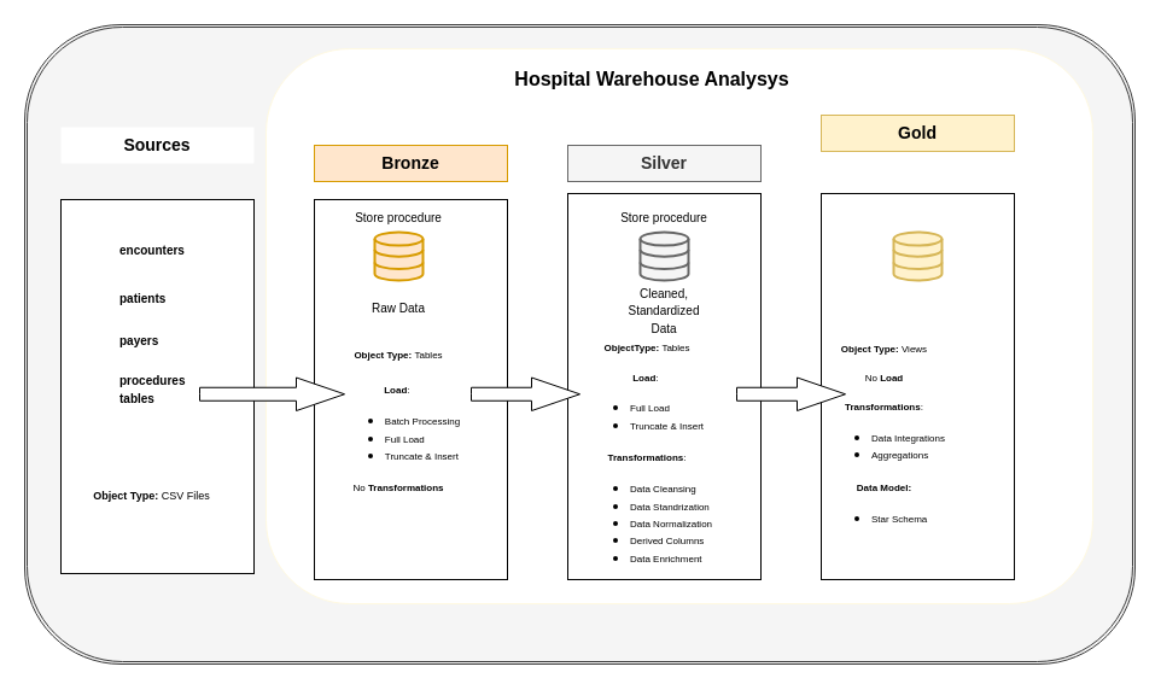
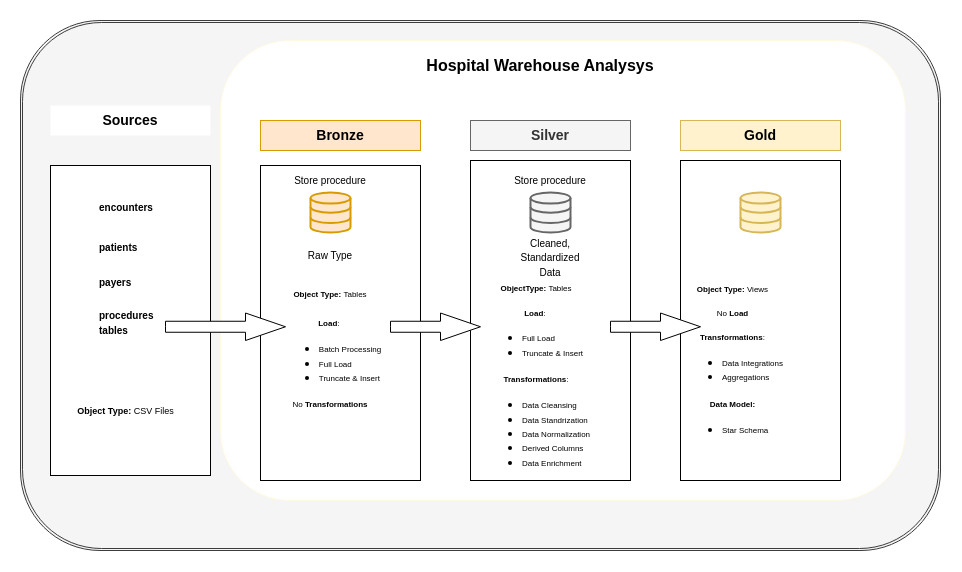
  <mxCell id="0" />
  <mxCell id="1" parent="0" />
  <mxCell id="2" value="" style="shape=ext;double=1;rounded=1;whiteSpace=wrap;html=1;fillColor=#f5f5f5;strokeColor=#3C3C3C;gradientColor=#F5F5F5;" parent="1" vertex="1"><mxGeometry x="20" y="20" width="920" height="530" as="geometry" /></mxCell>
  <mxCell id="3" value="" style="rounded=1;whiteSpace=wrap;html=1;strokeColor=light-dark(#fff9e1, #996500);" parent="1" vertex="1"><mxGeometry x="220" y="40" width="685" height="460" as="geometry" /></mxCell>
  <mxCell id="4" value="&lt;font style=&quot;font-size: 14px;&quot;&gt;&lt;b&gt;Bronze&lt;/b&gt;&lt;/font&gt;" style="text;html=1;align=center;verticalAlign=middle;whiteSpace=wrap;rounded=0;fillColor=#ffe6cc;strokeColor=#d79b00;" parent="1" vertex="1"><mxGeometry x="260" y="120" width="160" height="30" as="geometry" /></mxCell>
  <mxCell id="5" value="&lt;div&gt;&lt;font style=&quot;&quot;&gt;&lt;br&gt;&lt;/font&gt;&lt;/div&gt;" style="rounded=0;whiteSpace=wrap;html=1;" parent="1" vertex="1"><mxGeometry x="260" y="165" width="160" height="315" as="geometry" /></mxCell>
  <mxCell id="6" value="&lt;font style=&quot;font-size: 14px;&quot;&gt;&lt;b&gt;Silver&lt;/b&gt;&lt;/font&gt;" style="text;html=1;align=center;verticalAlign=middle;whiteSpace=wrap;rounded=0;fillColor=#f5f5f5;strokeColor=#666666;fontColor=#333333;" parent="1" vertex="1"><mxGeometry x="470" y="120" width="160" height="30" as="geometry" /></mxCell>
  <mxCell id="7" value="" style="rounded=0;whiteSpace=wrap;html=1;" parent="1" vertex="1"><mxGeometry x="470" y="160" width="160" height="320" as="geometry" /></mxCell>
- <mxCell id="8" value="&lt;font style=&quot;font-size: 14px;&quot;&gt;&lt;b&gt;Gold&lt;/b&gt;&lt;/font&gt;" style="text;html=1;align=center;verticalAlign=middle;whiteSpace=wrap;rounded=0;fillColor=#fff2cc;strokeColor=#d6b656;" parent="1" vertex="1"><mxGeometry x="680" y="95" width="160" height="30" as="geometry" /></mxCell>
+ <mxCell id="8" value="&lt;font style=&quot;font-size: 14px;&quot;&gt;&lt;b&gt;Gold&lt;/b&gt;&lt;/font&gt;" style="text;html=1;align=center;verticalAlign=middle;whiteSpace=wrap;rounded=0;fillColor=#fff2cc;strokeColor=#d6b656;" parent="1" vertex="1"><mxGeometry x="680" y="120" width="160" height="30" as="geometry" /></mxCell>
  <mxCell id="9" value="" style="rounded=0;whiteSpace=wrap;html=1;" parent="1" vertex="1"><mxGeometry x="680" y="160" width="160" height="320" as="geometry" /></mxCell>
  <mxCell id="10" value="&lt;b&gt;&lt;font face=&quot;Helvetica&quot; style=&quot;font-size: 16px;&quot;&gt;Hospital Warehouse Analysys&lt;/font&gt;&lt;/b&gt;" style="text;html=1;align=center;verticalAlign=middle;whiteSpace=wrap;rounded=0;" parent="1" vertex="1"><mxGeometry x="410" y="50" width="260" height="30" as="geometry" /></mxCell>
  <mxCell id="11" value="&lt;span style=&quot;font-size: 14px;&quot;&gt;&lt;b&gt;Sources&lt;/b&gt;&lt;/span&gt;" style="text;html=1;align=center;verticalAlign=middle;whiteSpace=wrap;rounded=0;fillColor=default;" parent="1" vertex="1"><mxGeometry x="50" y="105" width="160" height="30" as="geometry" /></mxCell>
  <mxCell id="12" value="" style="rounded=0;whiteSpace=wrap;html=1;" parent="1" vertex="1"><mxGeometry x="50" y="165" width="160" height="310" as="geometry" /></mxCell>
  <mxCell id="13" value="&lt;b&gt;&lt;font style=&quot;font-size: 10px;&quot;&gt;encounters&lt;/font&gt;&lt;/b&gt;" style="text;html=1;align=left;verticalAlign=middle;whiteSpace=wrap;rounded=0;" parent="1" vertex="1"><mxGeometry x="97" y="192" width="80" height="30" as="geometry" /></mxCell>
  <mxCell id="14" value="&lt;b&gt;&lt;font style=&quot;font-size: 10px;&quot;&gt;patients&lt;/font&gt;&lt;/b&gt;" style="text;html=1;align=left;verticalAlign=middle;whiteSpace=wrap;rounded=0;" parent="1" vertex="1"><mxGeometry x="97" y="232" width="80" height="30" as="geometry" /></mxCell>
  <mxCell id="15" value="&lt;b&gt;&lt;font style=&quot;font-size: 10px;&quot;&gt;payers&lt;/font&gt;&lt;/b&gt;" style="text;html=1;align=left;verticalAlign=middle;whiteSpace=wrap;rounded=0;" parent="1" vertex="1"><mxGeometry x="97" y="267" width="80" height="30" as="geometry" /></mxCell>
  <mxCell id="16" value="" style="shape=image;html=1;verticalAlign=top;verticalLabelPosition=bottom;labelBackgroundColor=#ffffff;imageAspect=0;aspect=fixed;image=https://cdn2.iconfinder.com/data/icons/simple-files/128/csv1.png" parent="1" vertex="1"><mxGeometry x="72" y="312" width="20" height="20" as="geometry" /></mxCell>
  <mxCell id="17" value="&lt;b&gt;&lt;font style=&quot;font-size: 10px;&quot;&gt;procedures&lt;br&gt;tables&lt;/font&gt;&lt;/b&gt;" style="text;html=1;align=left;verticalAlign=middle;whiteSpace=wrap;rounded=0;" parent="1" vertex="1"><mxGeometry x="97" y="304.5" width="90" height="35" as="geometry" /></mxCell>
  <mxCell id="18" value="" style="shape=image;html=1;verticalAlign=top;verticalLabelPosition=bottom;labelBackgroundColor=#ffffff;imageAspect=0;aspect=fixed;image=https://cdn2.iconfinder.com/data/icons/simple-files/128/csv1.png" parent="1" vertex="1"><mxGeometry x="72" y="277" width="20" height="20" as="geometry" /></mxCell>
  <mxCell id="19" value="" style="shape=image;html=1;verticalAlign=top;verticalLabelPosition=bottom;labelBackgroundColor=#ffffff;imageAspect=0;aspect=fixed;image=https://cdn2.iconfinder.com/data/icons/simple-files/128/csv1.png" parent="1" vertex="1"><mxGeometry x="72" y="237" width="20" height="20" as="geometry" /></mxCell>
  <mxCell id="20" value="" style="shape=image;html=1;verticalAlign=top;verticalLabelPosition=bottom;labelBackgroundColor=#ffffff;imageAspect=0;aspect=fixed;image=https://cdn2.iconfinder.com/data/icons/simple-files/128/csv1.png" parent="1" vertex="1"><mxGeometry x="72" y="197" width="20" height="20" as="geometry" /></mxCell>
  <mxCell id="21" value="&lt;font style=&quot;font-size: 9px;&quot;&gt;&lt;br&gt;&lt;b style=&quot;forced-color-adjust: none; color: rgb(0, 0, 0); font-style: normal; font-variant-ligatures: normal; font-variant-caps: normal; letter-spacing: normal; orphans: 2; text-align: left; text-indent: 0px; text-transform: none; widows: 2; word-spacing: 0px; -webkit-text-stroke-width: 0px; white-space: normal; background-color: initial; text-decoration-thickness: initial; text-decoration-style: initial; text-decoration-color: initial;&quot;&gt;&lt;font face=&quot;Helvetica&quot; style=&quot;&quot;&gt;Object Type:&lt;/font&gt;&lt;/b&gt;&lt;span style=&quot;forced-color-adjust: none; color: rgb(0, 0, 0); font-style: normal; font-variant-ligatures: normal; font-variant-caps: normal; font-weight: 400; letter-spacing: normal; orphans: 2; text-align: left; text-indent: 0px; text-transform: none; widows: 2; word-spacing: 0px; -webkit-text-stroke-width: 0px; white-space: normal; background-color: initial; text-decoration-thickness: initial; text-decoration-style: initial; text-decoration-color: initial;&quot;&gt;&lt;font face=&quot;Helvetica&quot; style=&quot;&quot;&gt;&amp;nbsp;CSV Files&lt;/font&gt;&lt;br style=&quot;forced-color-adjust: none;&quot;&gt;&lt;/span&gt;&lt;/font&gt;&lt;div&gt;&lt;br&gt;&lt;/div&gt;" style="text;html=1;align=center;verticalAlign=middle;whiteSpace=wrap;rounded=0;" parent="1" vertex="1"><mxGeometry x="57.5" y="400" width="135" height="20" as="geometry" /></mxCell>
  <mxCell id="22" value="" style="html=1;verticalLabelPosition=bottom;align=center;labelBackgroundColor=#ffffff;verticalAlign=top;strokeWidth=2;strokeColor=#d79b00;shadow=0;dashed=0;shape=mxgraph.ios7.icons.data;fillColor=#ffe6cc;" parent="1" vertex="1"><mxGeometry x="310" y="192" width="40" height="40" as="geometry" /></mxCell>
  <mxCell id="23" value="&lt;font style=&quot;font-size: 10px;&quot;&gt;Store procedure&lt;/font&gt;" style="text;html=1;align=center;verticalAlign=middle;whiteSpace=wrap;rounded=0;" parent="1" vertex="1"><mxGeometry x="285" y="165" width="90" height="30" as="geometry" /></mxCell>
- <mxCell id="24" value="&lt;font style=&quot;font-size: 10px;&quot;&gt;Raw Data&lt;/font&gt;" style="text;html=1;align=center;verticalAlign=middle;whiteSpace=wrap;rounded=0;" parent="1" vertex="1"><mxGeometry x="295" y="240" width="70" height="30" as="geometry" /></mxCell>
+ <mxCell id="24" value="&lt;font style=&quot;font-size: 10px;&quot;&gt;Raw Type&lt;/font&gt;" style="text;html=1;align=center;verticalAlign=middle;whiteSpace=wrap;rounded=0;" parent="1" vertex="1"><mxGeometry x="295" y="240" width="70" height="30" as="geometry" /></mxCell>
  <mxCell id="25" value="&lt;font style=&quot;font-size: 10px;&quot;&gt;Cleaned, Standardized Data&lt;/font&gt;" style="text;html=1;align=center;verticalAlign=middle;whiteSpace=wrap;rounded=0;" parent="1" vertex="1"><mxGeometry x="520" y="242" width="60" height="30" as="geometry" /></mxCell>
  <mxCell id="26" value="" style="html=1;verticalLabelPosition=bottom;align=center;labelBackgroundColor=#ffffff;verticalAlign=top;strokeWidth=2;strokeColor=#666666;shadow=0;dashed=0;shape=mxgraph.ios7.icons.data;fillColor=#f5f5f5;fontColor=#333333;" parent="1" vertex="1"><mxGeometry x="530" y="192" width="40" height="40" as="geometry" /></mxCell>
  <mxCell id="27" value="&lt;font style=&quot;font-size: 10px;&quot;&gt;Store procedure&lt;/font&gt;" style="text;html=1;align=center;verticalAlign=middle;whiteSpace=wrap;rounded=0;" parent="1" vertex="1"><mxGeometry x="505" y="165" width="90" height="30" as="geometry" /></mxCell>
  <mxCell id="28" value="&lt;div style=&quot;text-align: center;&quot;&gt;&lt;b style=&quot;font-size: 8px; background-color: initial; color: light-dark(rgb(0, 0, 0), rgb(255, 255, 255));&quot;&gt;ObjectType:&lt;/b&gt;&lt;span style=&quot;font-size: 8px; background-color: initial; color: light-dark(rgb(0, 0, 0), rgb(255, 255, 255));&quot;&gt;&amp;nbsp;Tables&lt;/span&gt;&lt;/div&gt;&lt;div style=&quot;text-align: center;&quot;&gt;&lt;span style=&quot;font-size: 8px; background-color: initial; color: light-dark(rgb(0, 0, 0), rgb(255, 255, 255));&quot;&gt;&lt;br&gt;&lt;/span&gt;&lt;/div&gt;&lt;font style=&quot;&quot;&gt;&lt;span style=&quot;font-size: 8px; background-color: initial;&quot;&gt;&lt;div style=&quot;text-align: center;&quot;&gt;&lt;b style=&quot;background-color: initial; color: light-dark(rgb(0, 0, 0), rgb(255, 255, 255));&quot;&gt;Load&lt;/b&gt;&lt;span style=&quot;background-color: initial; color: light-dark(rgb(0, 0, 0), rgb(255, 255, 255));&quot;&gt;:&amp;nbsp;&lt;/span&gt;&lt;/div&gt;&lt;/span&gt;&lt;/font&gt;&lt;div&gt;&lt;ul&gt;&lt;li&gt;&lt;span style=&quot;font-size: 8px; background-color: transparent; color: light-dark(rgb(0, 0, 0), rgb(255, 255, 255));&quot;&gt;Full Load&lt;/span&gt;&lt;/li&gt;&lt;li&gt;&lt;span style=&quot;font-size: 8px; background-color: transparent; color: light-dark(rgb(0, 0, 0), rgb(255, 255, 255));&quot;&gt;Truncate &amp;amp; Insert&lt;/span&gt;&lt;/li&gt;&lt;/ul&gt;&lt;/div&gt;&lt;div style=&quot;text-align: center;&quot;&gt;&lt;font style=&quot;font-size: 8px;&quot;&gt;&lt;b style=&quot;background-color: initial;&quot;&gt;Transformations&lt;/b&gt;&lt;span style=&quot;&quot;&gt;:&lt;/span&gt;&lt;/font&gt;&lt;/div&gt;&lt;div&gt;&lt;ul&gt;&lt;li&gt;&lt;span style=&quot;background-color: initial; font-size: 8px; color: light-dark(rgb(0, 0, 0), rgb(255, 255, 255));&quot;&gt;Data Cleansing&lt;/span&gt;&lt;/li&gt;&lt;li&gt;&lt;span style=&quot;background-color: initial; font-size: 8px; color: light-dark(rgb(0, 0, 0), rgb(255, 255, 255));&quot;&gt;Data Standrization&lt;/span&gt;&lt;/li&gt;&lt;li&gt;&lt;span style=&quot;background-color: initial; font-size: 8px; color: light-dark(rgb(0, 0, 0), rgb(255, 255, 255));&quot;&gt;Data Normalization&lt;/span&gt;&lt;/li&gt;&lt;li&gt;&lt;span style=&quot;background-color: initial; font-size: 8px; color: light-dark(rgb(0, 0, 0), rgb(255, 255, 255));&quot;&gt;Derived Columns&amp;nbsp;&lt;/span&gt;&lt;/li&gt;&lt;li&gt;&lt;span style=&quot;font-size: 8px; background-color: initial; color: light-dark(rgb(0, 0, 0), rgb(255, 255, 255));&quot;&gt;Data Enrichment&amp;nbsp;&lt;/span&gt;&lt;/li&gt;&lt;/ul&gt;&lt;/div&gt;" style="text;html=1;align=left;verticalAlign=middle;whiteSpace=wrap;rounded=0;" parent="1" vertex="1"><mxGeometry x="480" y="267.5" width="150" height="225" as="geometry" /></mxCell>
  <mxCell id="29" value="&lt;font style=&quot;font-size: 8px;&quot;&gt;&lt;b style=&quot;text-align: left; background-color: initial;&quot;&gt;Object Type:&lt;/b&gt;&lt;span style=&quot;text-align: left; background-color: initial;&quot;&gt;&amp;nbsp;Tables&lt;br&gt;&lt;br&gt;&lt;/span&gt;&lt;b style=&quot;text-align: left; background-color: initial;&quot;&gt;Load&lt;/b&gt;&lt;span style=&quot;text-align: left; background-color: initial;&quot;&gt;:&amp;nbsp;&lt;br&gt;&lt;/span&gt;&lt;/font&gt;&lt;ul style=&quot;text-align: left; border-color: var(--border-color);&quot;&gt;&lt;li style=&quot;border-color: var(--border-color);&quot;&gt;&lt;font style=&quot;font-size: 8px;&quot;&gt;Batch Processing&lt;/font&gt;&lt;/li&gt;&lt;li style=&quot;border-color: var(--border-color);&quot;&gt;&lt;font style=&quot;font-size: 8px;&quot;&gt;Full Load&lt;/font&gt;&lt;/li&gt;&lt;li style=&quot;border-color: var(--border-color);&quot;&gt;&lt;font style=&quot;font-size: 8px;&quot;&gt;Truncate &amp;amp; Insert&lt;/font&gt;&lt;/li&gt;&lt;/ul&gt;&lt;span style=&quot;text-align: left; background-color: initial;&quot;&gt;&lt;font style=&quot;&quot;&gt;&lt;font style=&quot;font-size: 8px;&quot;&gt;No&amp;nbsp;&lt;b style=&quot;&quot;&gt;Transformations&lt;/b&gt;&lt;/font&gt;&lt;br&gt;&lt;/font&gt;&lt;/span&gt;" style="text;html=1;align=center;verticalAlign=middle;whiteSpace=wrap;rounded=0;" parent="1" vertex="1"><mxGeometry x="270" y="270" width="120" height="155" as="geometry" /></mxCell>
  <mxCell id="30" value="" style="html=1;verticalLabelPosition=bottom;align=center;labelBackgroundColor=#ffffff;verticalAlign=top;strokeWidth=2;strokeColor=#d6b656;shadow=0;dashed=0;shape=mxgraph.ios7.icons.data;fillColor=#fff2cc;" parent="1" vertex="1"><mxGeometry x="740" y="192" width="40" height="40" as="geometry" /></mxCell>
  <mxCell id="31" value="&lt;div style=&quot;text-align: center;&quot;&gt;&lt;b style=&quot;font-size: 8px; background-color: initial; color: light-dark(rgb(0, 0, 0), rgb(255, 255, 255));&quot;&gt;Object Type:&lt;/b&gt;&lt;span style=&quot;font-size: 8px; background-color: initial; color: light-dark(rgb(0, 0, 0), rgb(255, 255, 255));&quot;&gt;&amp;nbsp;Views&lt;/span&gt;&lt;/div&gt;&lt;font face=&quot;Helvetica&quot; style=&quot;&quot;&gt;&lt;div style=&quot;text-align: center;&quot;&gt;&lt;span style=&quot;font-size: 8px;&quot;&gt;&lt;br&gt;&lt;/span&gt;&lt;/div&gt;&lt;span style=&quot;font-size: 8px; background-color: initial;&quot;&gt;&lt;div style=&quot;text-align: center;&quot;&gt;&lt;span style=&quot;background-color: initial; color: light-dark(rgb(0, 0, 0), rgb(255, 255, 255));&quot;&gt;No&amp;nbsp;&lt;/span&gt;&lt;b style=&quot;background-color: initial; color: light-dark(rgb(0, 0, 0), rgb(255, 255, 255));&quot;&gt;Load&lt;/b&gt;&lt;/div&gt;&lt;br&gt;&lt;div style=&quot;text-align: center;&quot;&gt;&lt;b style=&quot;background-color: initial; color: light-dark(rgb(0, 0, 0), rgb(255, 255, 255));&quot;&gt;Transformations&lt;/b&gt;&lt;span style=&quot;background-color: transparent; color: light-dark(rgb(0, 0, 0), rgb(255, 255, 255));&quot;&gt;:&lt;/span&gt;&lt;/div&gt;&lt;/span&gt;&lt;/font&gt;&lt;ul style=&quot;&quot;&gt;&lt;li&gt;&lt;font face=&quot;Helvetica&quot; style=&quot;font-size: 8px;&quot;&gt;Data Integrations&lt;/font&gt;&lt;/li&gt;&lt;li&gt;&lt;font face=&quot;Helvetica&quot; style=&quot;font-size: 8px;&quot;&gt;Aggregations&lt;/font&gt;&lt;/li&gt;&lt;/ul&gt;&lt;b style=&quot;background-color: initial;&quot;&gt;&lt;div style=&quot;text-align: center;&quot;&gt;&lt;b style=&quot;background-color: initial; color: light-dark(rgb(0, 0, 0), rgb(255, 255, 255));&quot;&gt;&lt;font face=&quot;Helvetica&quot; style=&quot;font-size: 8px;&quot;&gt;Data Model:&lt;/font&gt;&lt;/b&gt;&lt;/div&gt;&lt;/b&gt;&lt;div&gt;&lt;ul&gt;&lt;li&gt;&lt;span style=&quot;background-color: transparent; color: light-dark(rgb(0, 0, 0), rgb(255, 255, 255));&quot;&gt;&lt;font style=&quot;font-size: 8px;&quot; face=&quot;Helvetica&quot;&gt;Star Schema&lt;/font&gt;&lt;/span&gt;&lt;/li&gt;&lt;/ul&gt;&lt;/div&gt;" style="text;html=1;align=left;verticalAlign=middle;whiteSpace=wrap;rounded=0;" parent="1" vertex="1"><mxGeometry x="680" y="220" width="160" height="287.5" as="geometry" /></mxCell>
  <mxCell id="32" style="edgeStyle=orthogonalEdgeStyle;rounded=0;orthogonalLoop=1;jettySize=auto;html=1;exitX=1;exitY=0.5;exitDx=0;exitDy=0;entryX=1;entryY=0.75;entryDx=0;entryDy=0;" parent="1" source="17" target="17" edge="1"><mxGeometry relative="1" as="geometry" /></mxCell>
  <mxCell id="33" value="" style="html=1;shadow=0;dashed=0;align=center;verticalAlign=middle;shape=mxgraph.arrows2.arrow;dy=0.6;dx=40;notch=0;" parent="1" vertex="1"><mxGeometry x="165" y="312.5" width="120" height="27.5" as="geometry" /></mxCell>
  <mxCell id="34" value="" style="html=1;shadow=0;dashed=0;align=center;verticalAlign=middle;shape=mxgraph.arrows2.arrow;dy=0.6;dx=40;notch=0;" parent="1" vertex="1"><mxGeometry x="390" y="312.5" width="90" height="27.5" as="geometry" /></mxCell>
  <mxCell id="35" value="" style="html=1;shadow=0;dashed=0;align=center;verticalAlign=middle;shape=mxgraph.arrows2.arrow;dy=0.6;dx=40;notch=0;" parent="1" vertex="1"><mxGeometry x="610" y="312.5" width="90" height="27.5" as="geometry" /></mxCell>
